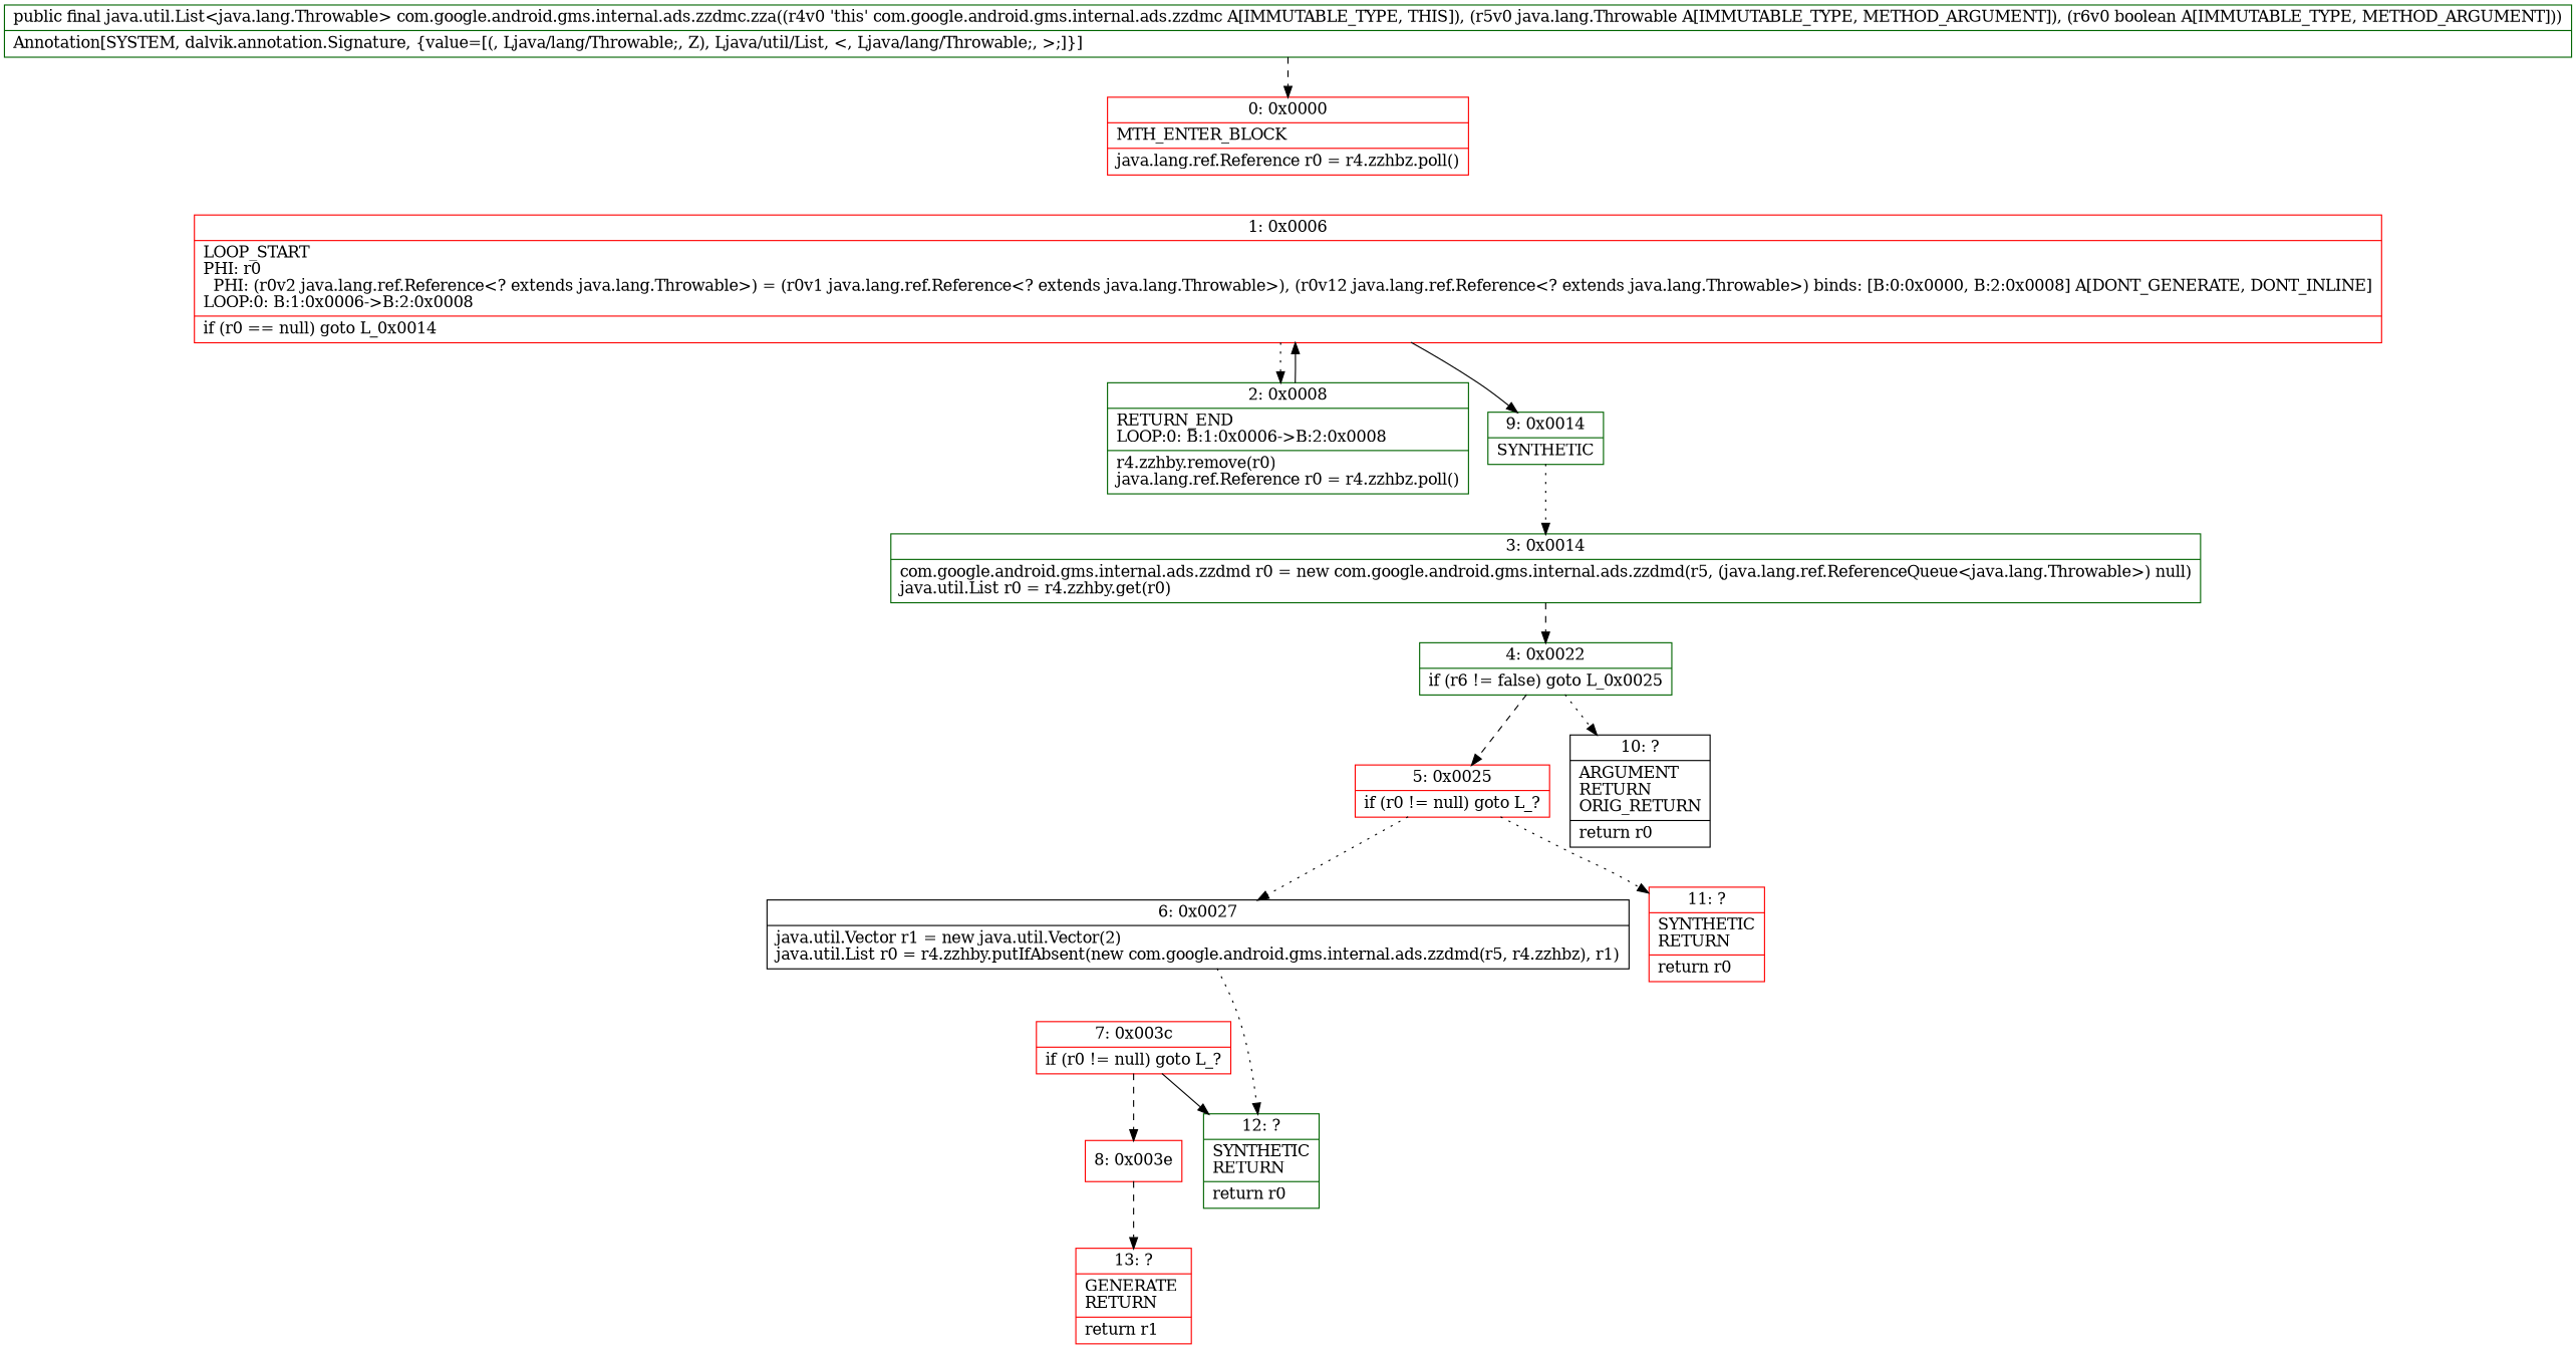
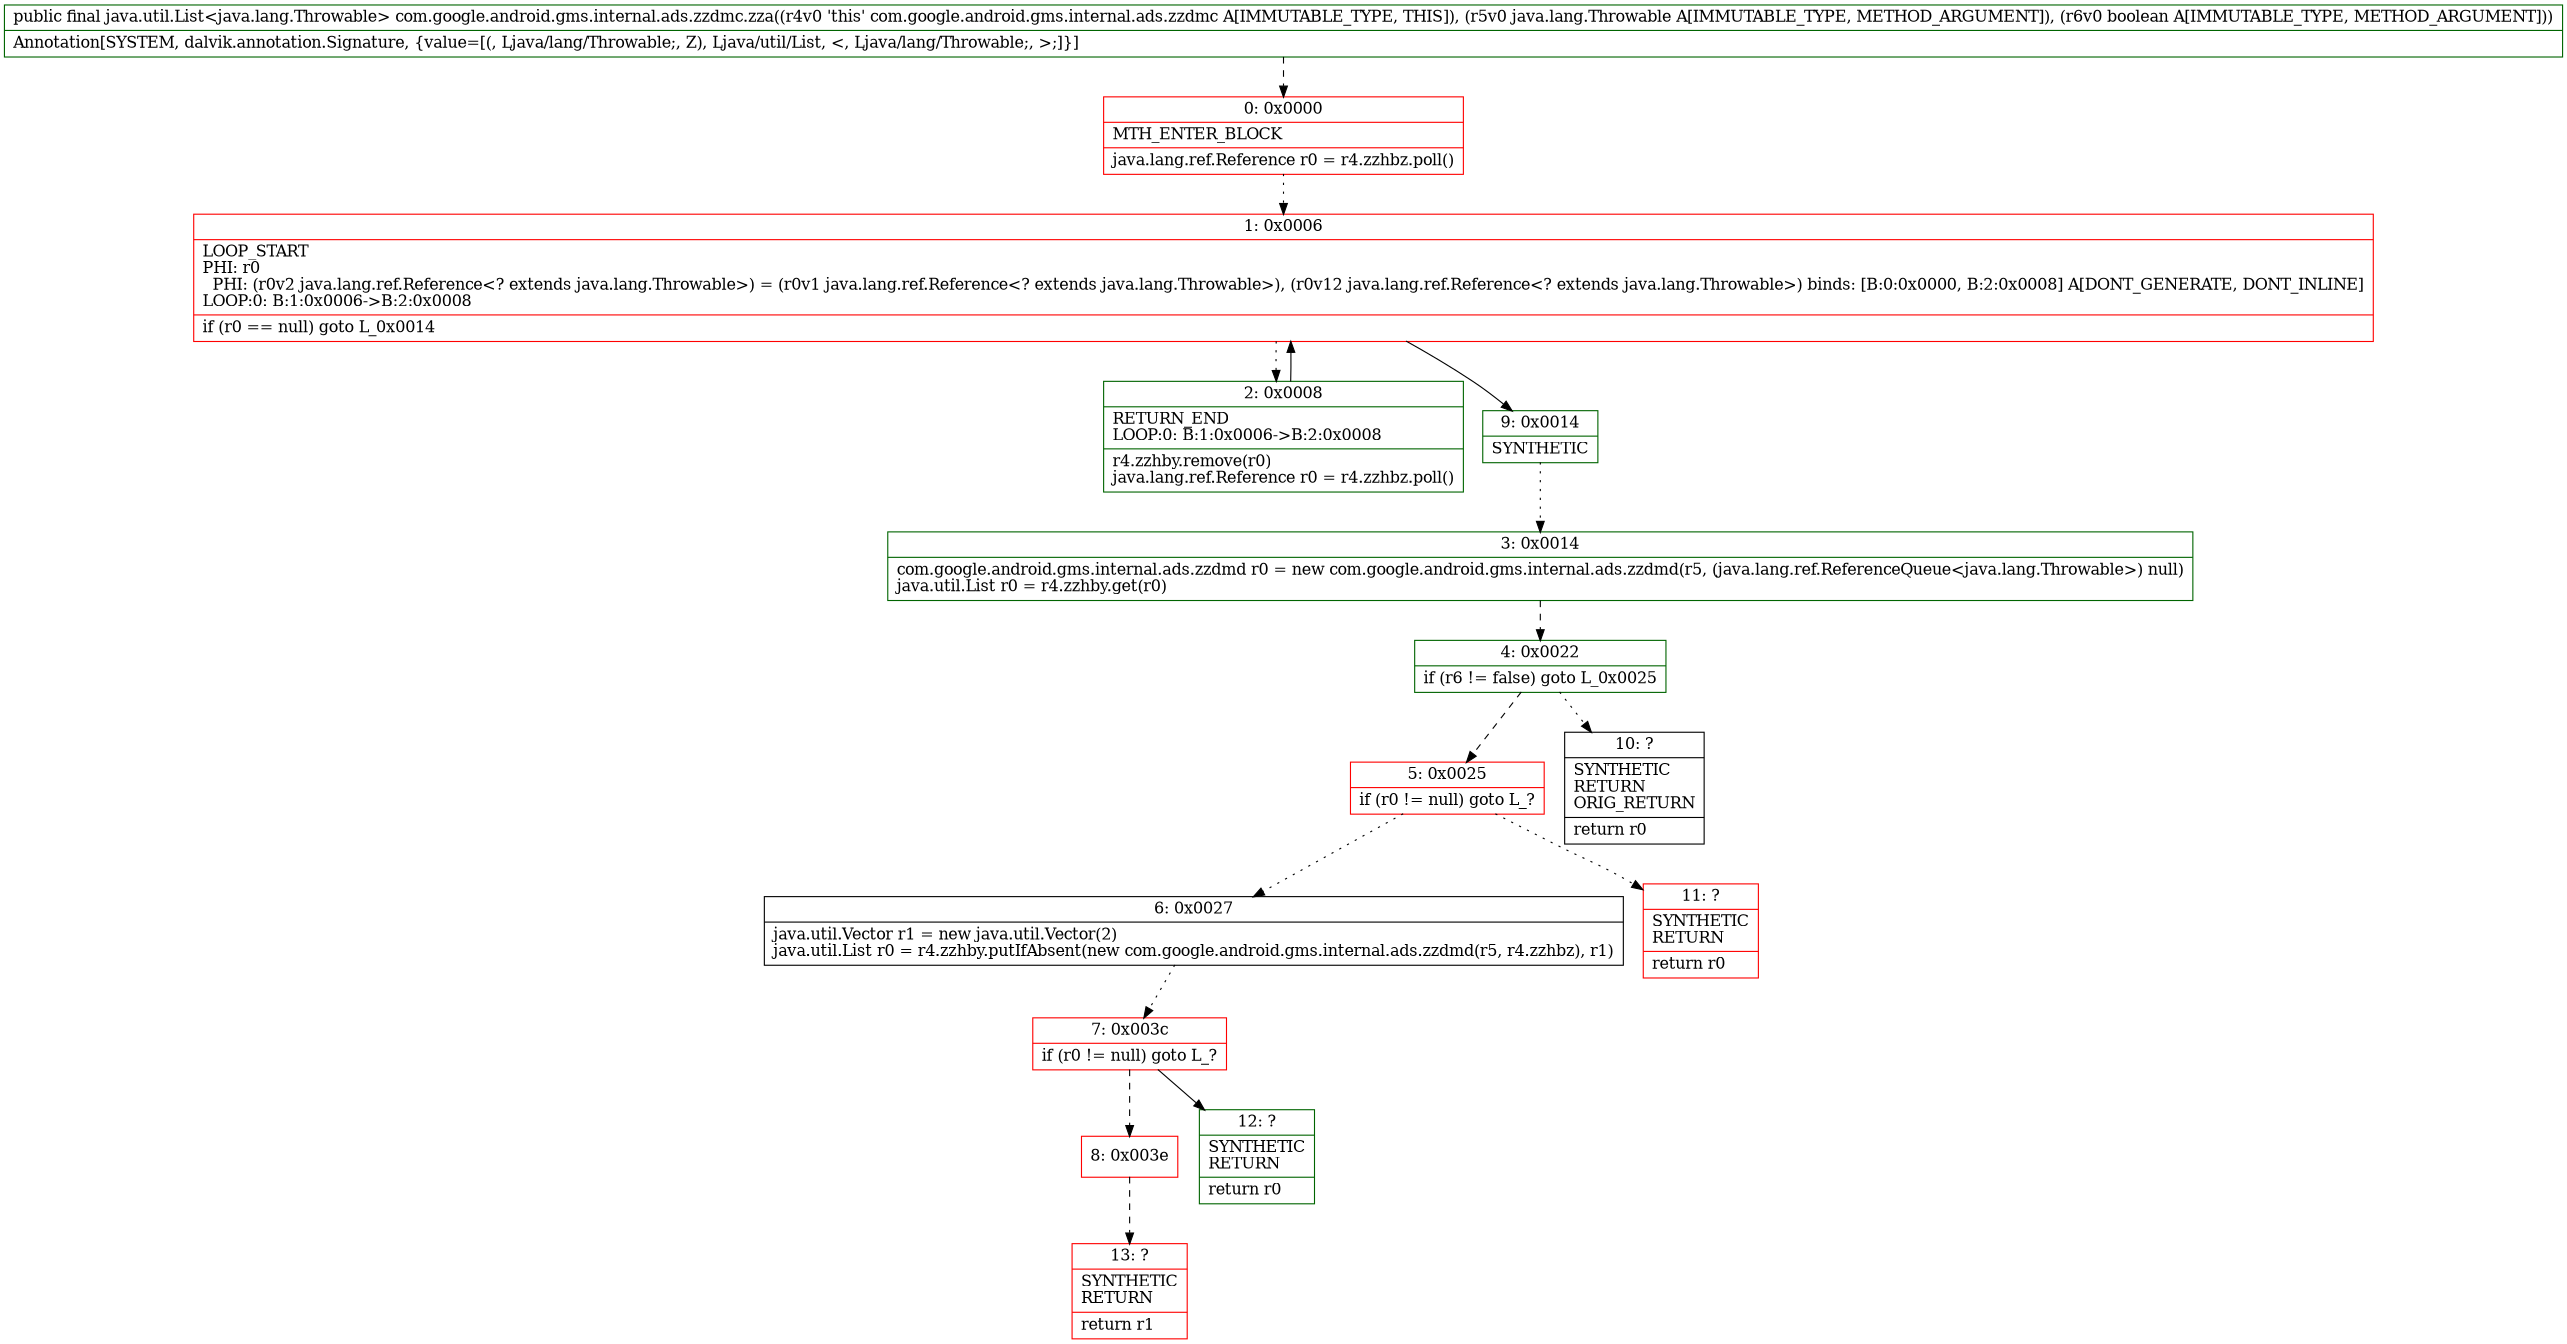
  digraph {
    node [color=red shape=record]
    edge [style=dotted]
    n1 [label="{0\:\ 0x0000|MTH_ENTER_BLOCK\l|java.lang.ref.Reference r0 = r4.zzhbz.poll()\l}"]
    n2 [label="{1\:\ 0x0006|LOOP_START\lPHI: r0 \l  PHI: (r0v2 java.lang.ref.Reference\<? extends java.lang.Throwable\>) = (r0v1 java.lang.ref.Reference\<? extends java.lang.Throwable\>), (r0v12 java.lang.ref.Reference\<? extends java.lang.Throwable\>) binds: [B:0:0x0000, B:2:0x0008] A[DONT_GENERATE, DONT_INLINE]\lLOOP:0: B:1:0x0006\-\>B:2:0x0008\l|if (r0 == null) goto L_0x0014\l}"]
    n3 [color=darkgreen label="{2\:\ 0x0008|RETURN_END\lLOOP:0: B:1:0x0006\-\>B:2:0x0008\l|r4.zzhby.remove(r0)\ljava.lang.ref.Reference r0 = r4.zzhbz.poll()\l}"]
    n4 [color=darkgreen label="{9\:\ 0x0014|SYNTHETIC\l}"]
    n5 [color=darkgreen label="{3\:\ 0x0014|com.google.android.gms.internal.ads.zzdmd r0 = new com.google.android.gms.internal.ads.zzdmd(r5, (java.lang.ref.ReferenceQueue\<java.lang.Throwable\>) null)\ljava.util.List r0 = r4.zzhby.get(r0)\l}"]
    n6 [color=darkgreen label="{4\:\ 0x0022|if (r6 != false) goto L_0x0025\l}"]
    n7 [label="{5\:\ 0x0025|if (r0 != null) goto L_?\l}"]
-   n8 [color=black label="{10\:\ ?|ARGUMENT\lRETURN\lORIG_RETURN\l|return r0\l}"]
+   n8 [color=black label="{10\:\ ?|SYNTHETIC\lRETURN\lORIG_RETURN\l|return r0\l}"]
    n9 [color=black label="{6\:\ 0x0027|java.util.Vector r1 = new java.util.Vector(2)\ljava.util.List r0 = r4.zzhby.putIfAbsent(new com.google.android.gms.internal.ads.zzdmd(r5, r4.zzhbz), r1)\l}"]
    n10 [label="{11\:\ ?|SYNTHETIC\lRETURN\l|return r0\l}"]
    n11 [label="{7\:\ 0x003c|if (r0 != null) goto L_?\l}"]
    n12 [label="{8\:\ 0x003e}"]
    n13 [color=darkgreen label="{12\:\ ?|SYNTHETIC\lRETURN\l|return r0\l}"]
-   n14 [label="{13\:\ ?|GENERATE\lRETURN\l|return r1\l}"]
+   n14 [label="{13\:\ ?|SYNTHETIC\lRETURN\l|return r1\l}"]
    n15 [color=darkgreen label="{public final java.util.List\<java.lang.Throwable\> com.google.android.gms.internal.ads.zzdmc.zza((r4v0 'this' com.google.android.gms.internal.ads.zzdmc A[IMMUTABLE_TYPE, THIS]), (r5v0 java.lang.Throwable A[IMMUTABLE_TYPE, METHOD_ARGUMENT]), (r6v0 boolean A[IMMUTABLE_TYPE, METHOD_ARGUMENT]))  | Annotation[SYSTEM, dalvik.annotation.Signature, \{value=[(, Ljava\/lang\/Throwable;, Z), Ljava\/util\/List, \<, Ljava\/lang\/Throwable;, \>;]\}]\l}"]
+   n1 -> n2
    n2 -> n3
    n2 -> n4 [style=solid]
    n3 -> n2 [style=solid]
    n4 -> n5
    n5 -> n6 [style=dashed]
    n6 -> n7 [style=dashed]
    n6 -> n8
    n7 -> n9
    n7 -> n10
-   n9 -> n13
+   n9 -> n11
    n11 -> n12 [style=dashed]
    n11 -> n13 [style=solid]
    n12 -> n14 [style=dashed]
    n15 -> n1 [style=dashed]
  }
